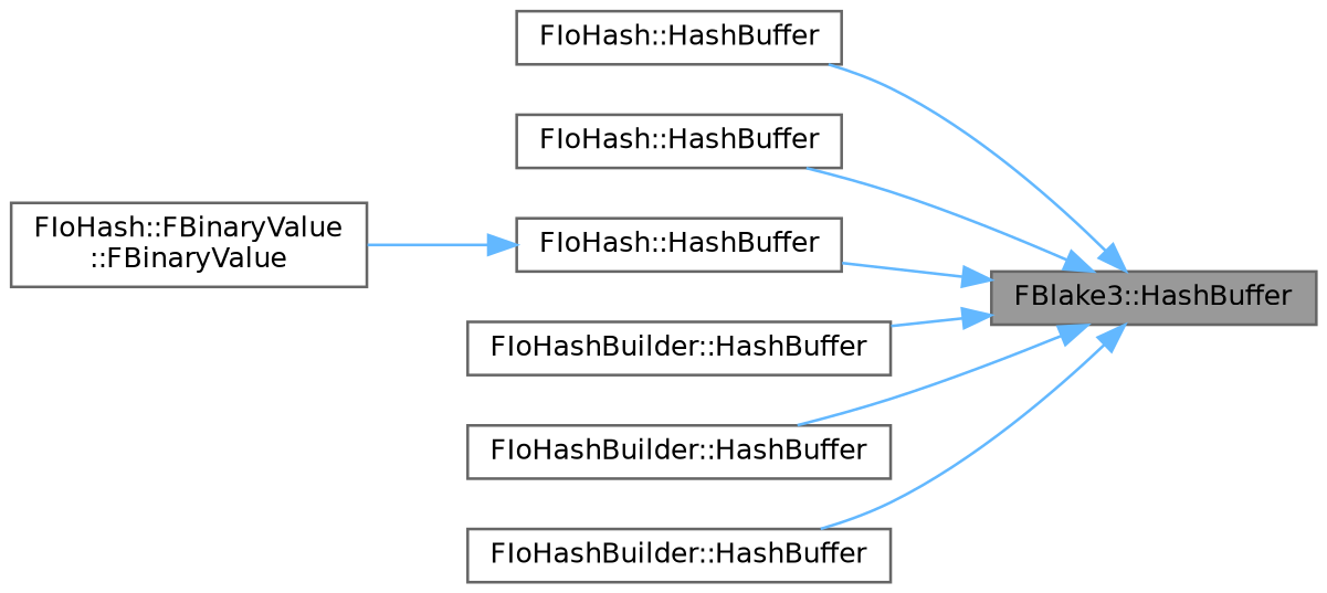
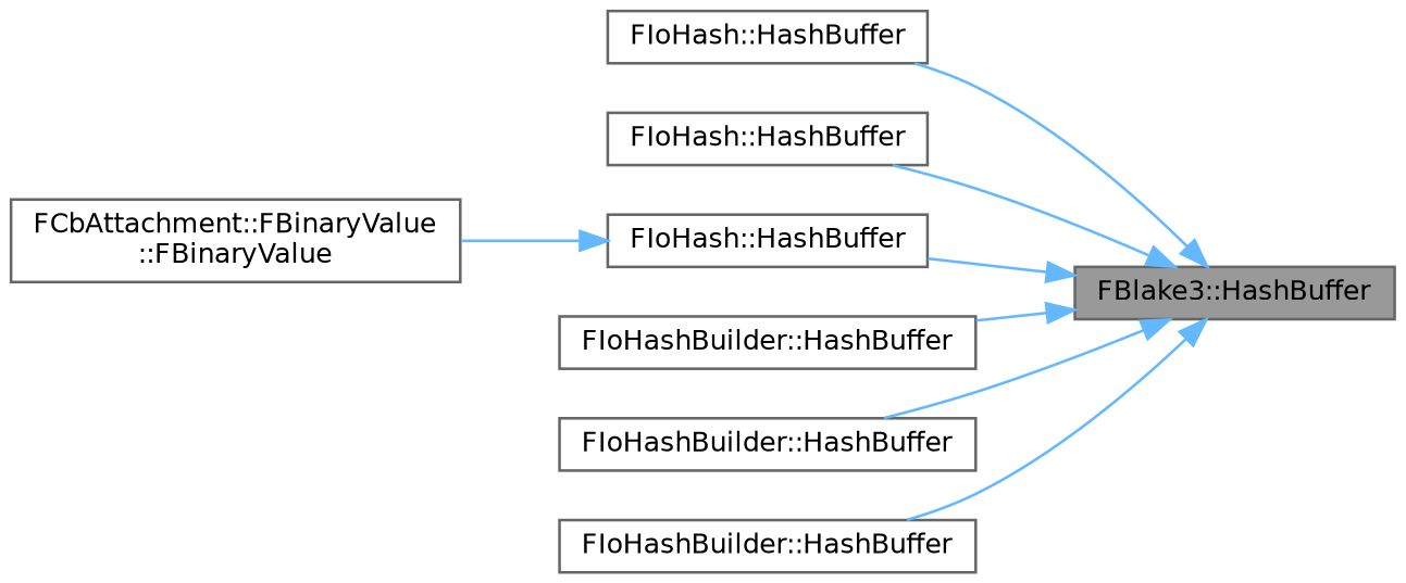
  digraph {
    rankdir=RL
    node [color=grey40 fillcolor=white fontname=Helvetica fontsize=10 shape=box style=filled]
    edge [color=steelblue1 dir=back fontname=Helvetica fontsize=10 labelfontname=Helvetica labelfontsize=10 style=solid]
    n1 [color=gray40 fillcolor=grey60 fontcolor=black height=0.2 label="FBlake3::HashBuffer" width=0.4]
    n2 [height=0.2 label="FIoHash::HashBuffer" width=0.4]
    n3 [height=0.2 label="FIoHash::HashBuffer" width=0.4]
    n4 [height=0.2 label="FIoHash::HashBuffer" width=0.4]
    n5 [height=0.2 label="FIoHashBuilder::HashBuffer" width=0.4]
    n6 [height=0.2 label="FIoHashBuilder::HashBuffer" width=0.4]
    n7 [height=0.2 label="FIoHashBuilder::HashBuffer" width=0.4]
-   n8 [height=0.2 label="FIoHash::FBinaryValue\l::FBinaryValue" width=0.4]
+   n8 [height=0.2 label="FCbAttachment::FBinaryValue\l::FBinaryValue" width=0.4]
    n1 -> n2
    n1 -> n3
    n1 -> n4
    n1 -> n5
    n1 -> n6
    n1 -> n7
    n4 -> n8
  }
